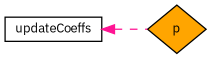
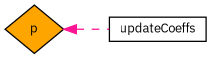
  digraph {
    rankdir=LR
    fontname="IBM Plex Sans"
    node [color=black fontname="IBM Plex Sans" fontsize=10 style=filled]
    n1 [fillcolor=white fontcolor=black height=0.2 label=updateCoeffs shape=box width=0.4]
    n2 [height=0.2 label=p shape=diamond width=0.4 fillcolor=orange]
-   n1 -> n2 [color=deeppink dir=back fontname="IBM Plex Sans" fontsize=10 labelfontname=Helvetica labelfontsize=10 style=dashed]
+   n2 -> n1 [color=deeppink dir=back fontname="IBM Plex Sans" fontsize=10 labelfontname=Helvetica labelfontsize=10 style=dashed]
  }
